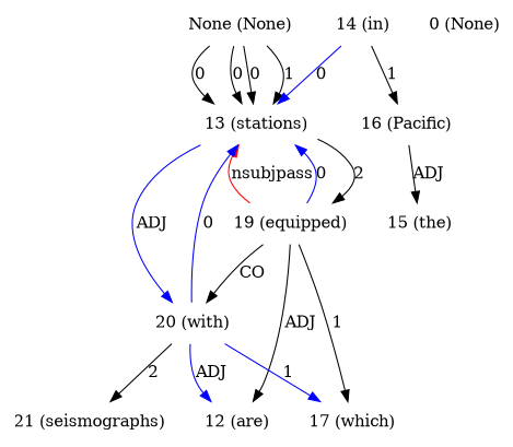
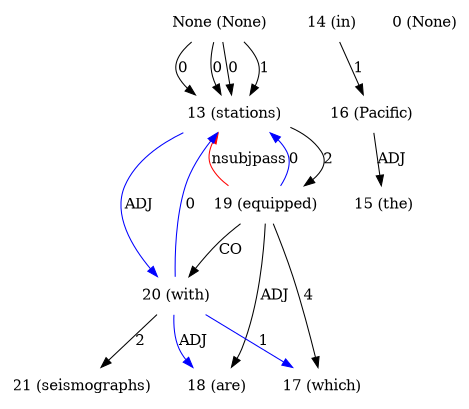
  digraph {
    node [shape=plaintext]
    edge [dir=forward]
    n1 [label="None (None)"]
    n2 [label="13 (stations)"]
    n3 [label="19 (equipped)"]
    n4 [label="20 (with)"]
    n5 [label="14 (in)"]
    n6 [label="16 (Pacific)"]
    n7 [label="17 (which)"]
-   n8 [label="12 (are)"]
+   n8 [label="18 (are)"]
    n9 [label="21 (seismographs)"]
    n10 [label="0 (None)"]
    n11 [label="15 (the)"]
    n1 -> n2 [label=1]
    n1 -> n2 [label=0]
    n1 -> n2 [label=0]
    n1 -> n2 [label=0]
    n2 -> n3 [label=2]
    n2 -> n4 [color=blue label=ADJ]
    n3 -> n2 [color=red label=nsubjpass]
    n3 -> n2 [color=blue label=0]
    n3 -> n4 [label=CO]
-   n3 -> n7 [label=1]
+   n3 -> n7 [label=4]
    n3 -> n8 [label=ADJ]
    n4 -> n2 [color=blue label=0]
    n4 -> n7 [color=blue label=1]
    n4 -> n8 [color=blue label=ADJ]
    n4 -> n9 [label=2]
-   n5 -> n2 [color=blue label=0]
    n5 -> n6 [label=1]
    n6 -> n11 [label=ADJ]
  }
